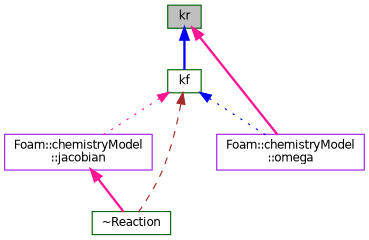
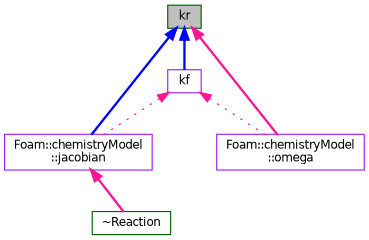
  digraph {
    rankdir=TB
    node [color=purple fontname=Helvetica fontsize=10 shape=record]
    edge [color=deeppink dir=back fontname=Helvetica fontsize=10 labelfontname=Helvetica labelfontsize=10 style=bold]
    n1 [color=darkgreen fillcolor=grey75 fontcolor=black height=0.2 label=kr style=filled width=0.4]
    n2 [height=0.2 label="Foam::chemistryModel\l::jacobian" width=0.4]
-   n3 [color=darkgreen height=0.2 label=kf width=0.4]
+   n3 [height=0.2 label=kf width=0.4]
    n4 [height=0.2 label="Foam::chemistryModel\l::omega" width=0.4]
    n5 [color=darkgreen height=0.2 label="~Reaction" width=0.4]
+   n1 -> n2 [color=blue]
    n1 -> n3 [color=blue]
    n1 -> n4
    n2 -> n5
    n3 -> n2 [style=dotted]
-   n3 -> n4 [color=blue style=dotted]
-   n3 -> n5 [color=brown style=dashed]
+   n3 -> n4 [style=dotted]
  }
